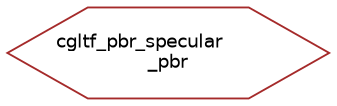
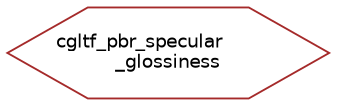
  digraph {
    rankdir=LR
-   n1 [color=brown fillcolor=white fontname=Helvetica fontsize=10 height=0.2 label="cgltf_pbr_specular\l_pbr" shape=hexagon style=filled width=0.4]
+   n1 [color=brown fillcolor=white fontname=Helvetica fontsize=10 height=0.2 label="cgltf_pbr_specular\l_glossiness" shape=hexagon style=filled width=0.4]
  }
